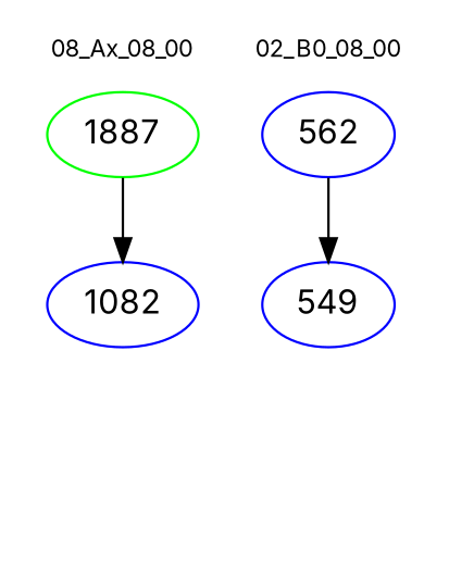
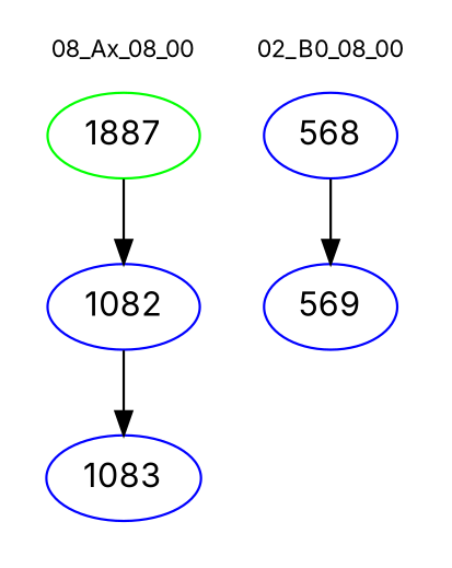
  digraph {
    fontname=Inter
    node [color=blue fontname=Inter]
    edge [color=black fontname=Inter]
    n1 [color=green label=1887]
    n2 [label=1082]
-   n4 [label=562]
-   n5 [label=549]
+   n3 [label=1083]
+   n4 [label=568]
+   n5 [label=569]
    subgraph cluster_1 {
      color=white
      fontsize=10
      label="08_Ax_08_00"
      n1
      n2
+     n3
    }
    subgraph cluster_2 {
      color=white
      fontsize=10
      label="02_B0_08_00"
      n4
      n5
    }
    n1 -> n2
+   n2 -> n3
    n4 -> n5
  }
